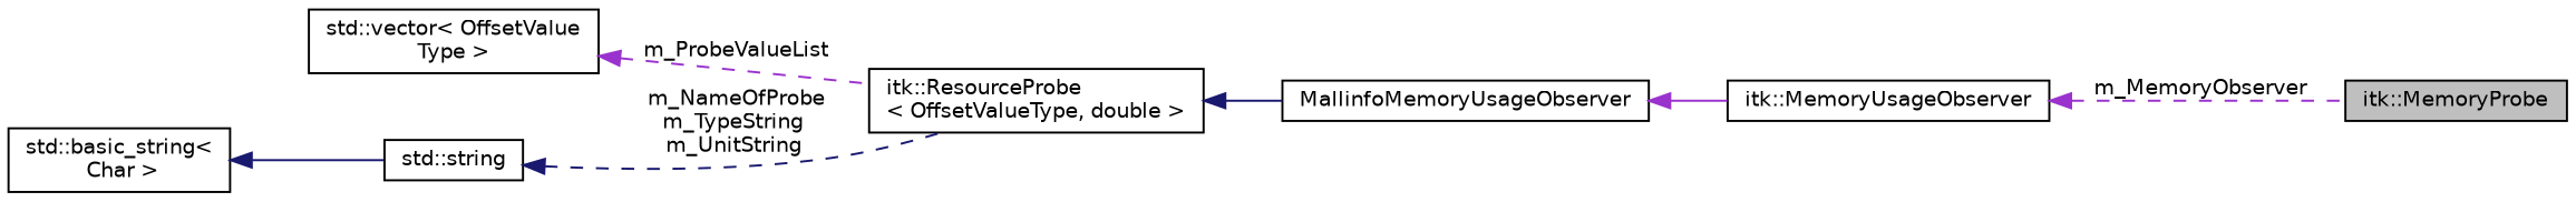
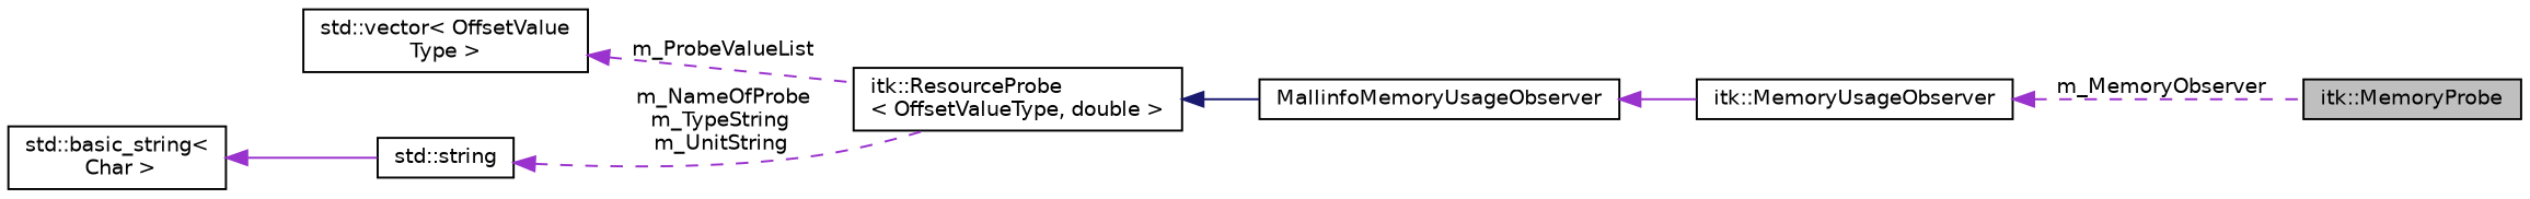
  digraph {
    rankdir=LR
    node [color=black fillcolor=white fontname=Helvetica fontsize=10 shape=record style=filled]
    edge [color=darkorchid3 dir=back fontname=Helvetica fontsize=10 labelfontname=Helvetica labelfontsize=10 style=solid]
    n1 [fillcolor=grey75 fontcolor=black height=0.2 label="itk::MemoryProbe" width=0.4]
    n2 [height=0.2 label="itk::ResourceProbe\l\< OffsetValueType, double \>" width=0.4]
    n3 [height=0.2 label=MallinfoMemoryUsageObserver width=0.4]
    n4 [height=0.2 label="std::vector\< OffsetValue\lType \>" width=0.4]
    n5 [height=0.2 label="std::string" width=0.4]
    n6 [height=0.2 label="std::basic_string\<\l Char \>" width=0.4]
    n7 [height=0.2 label="itk::MemoryUsageObserver" width=0.4]
    n2 -> n3 [color=midnightblue]
    n3 -> n7
    n4 -> n2 [label=" m_ProbeValueList" style=dashed]
-   n5 -> n2 [color=midnightblue label=" m_NameOfProbe\nm_TypeString\nm_UnitString" style=dashed]
-   n6 -> n5 [color=midnightblue]
+   n5 -> n2 [label=" m_NameOfProbe\nm_TypeString\nm_UnitString" style=dashed]
+   n6 -> n5
    n7 -> n1 [label=" m_MemoryObserver" style=dashed]
  }
